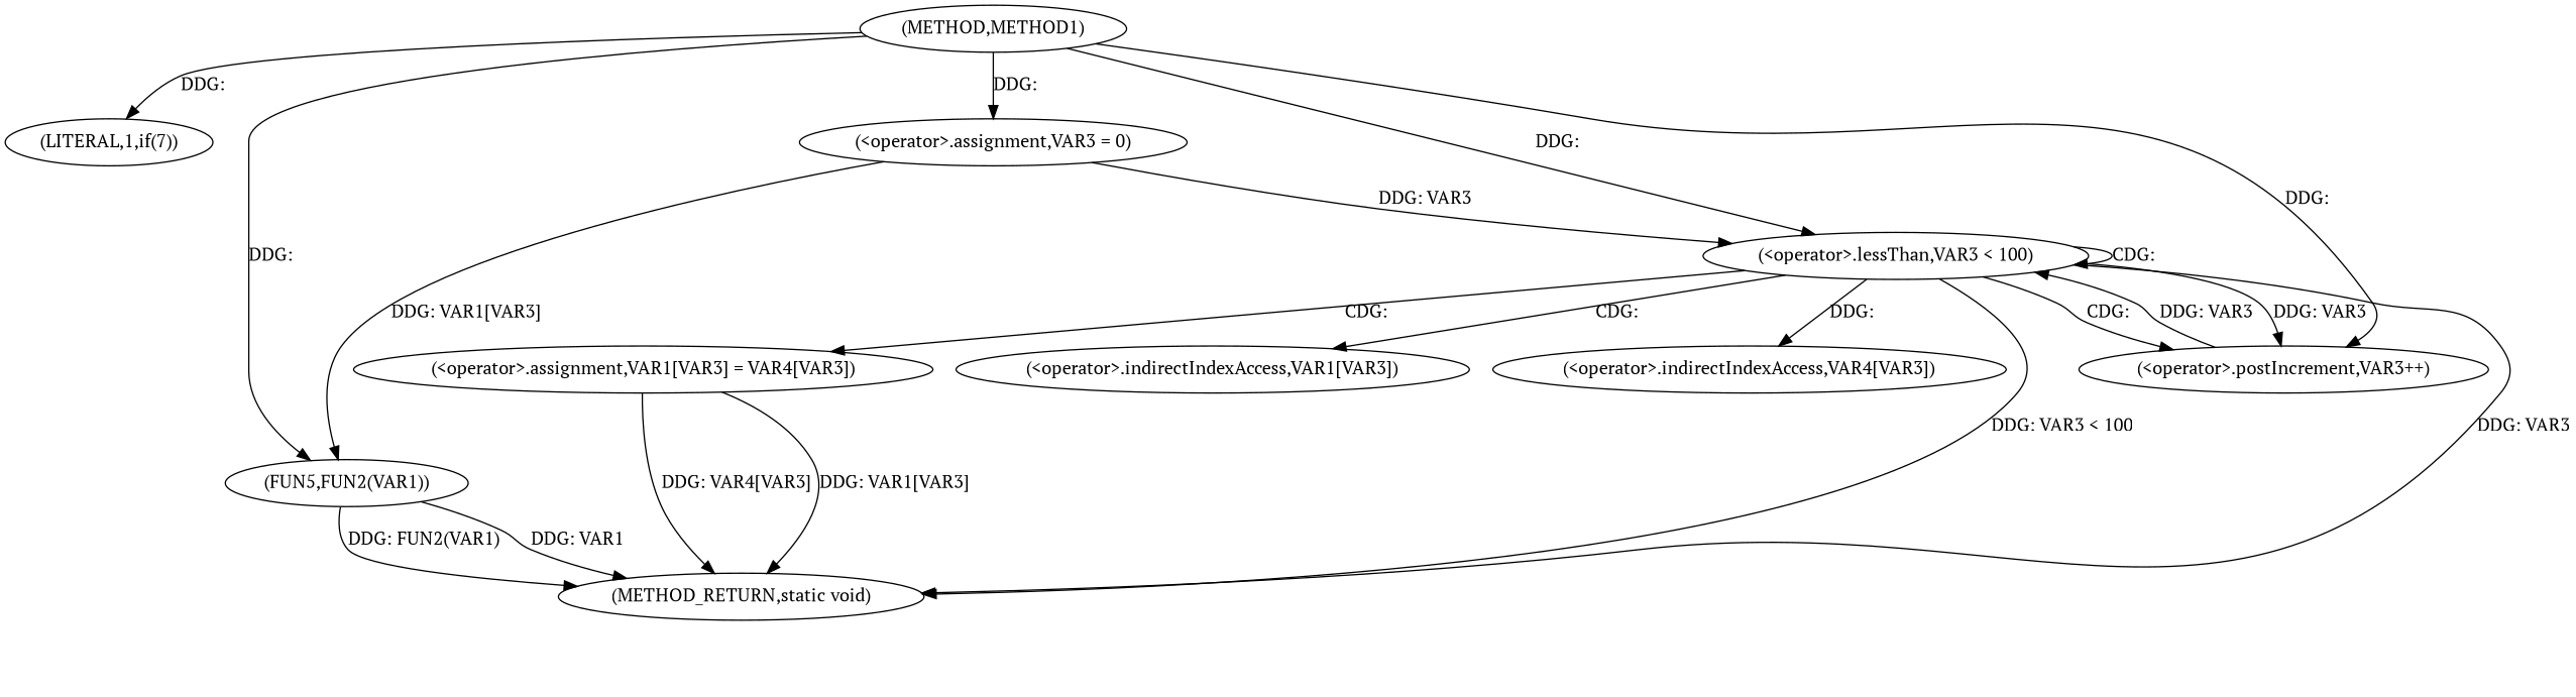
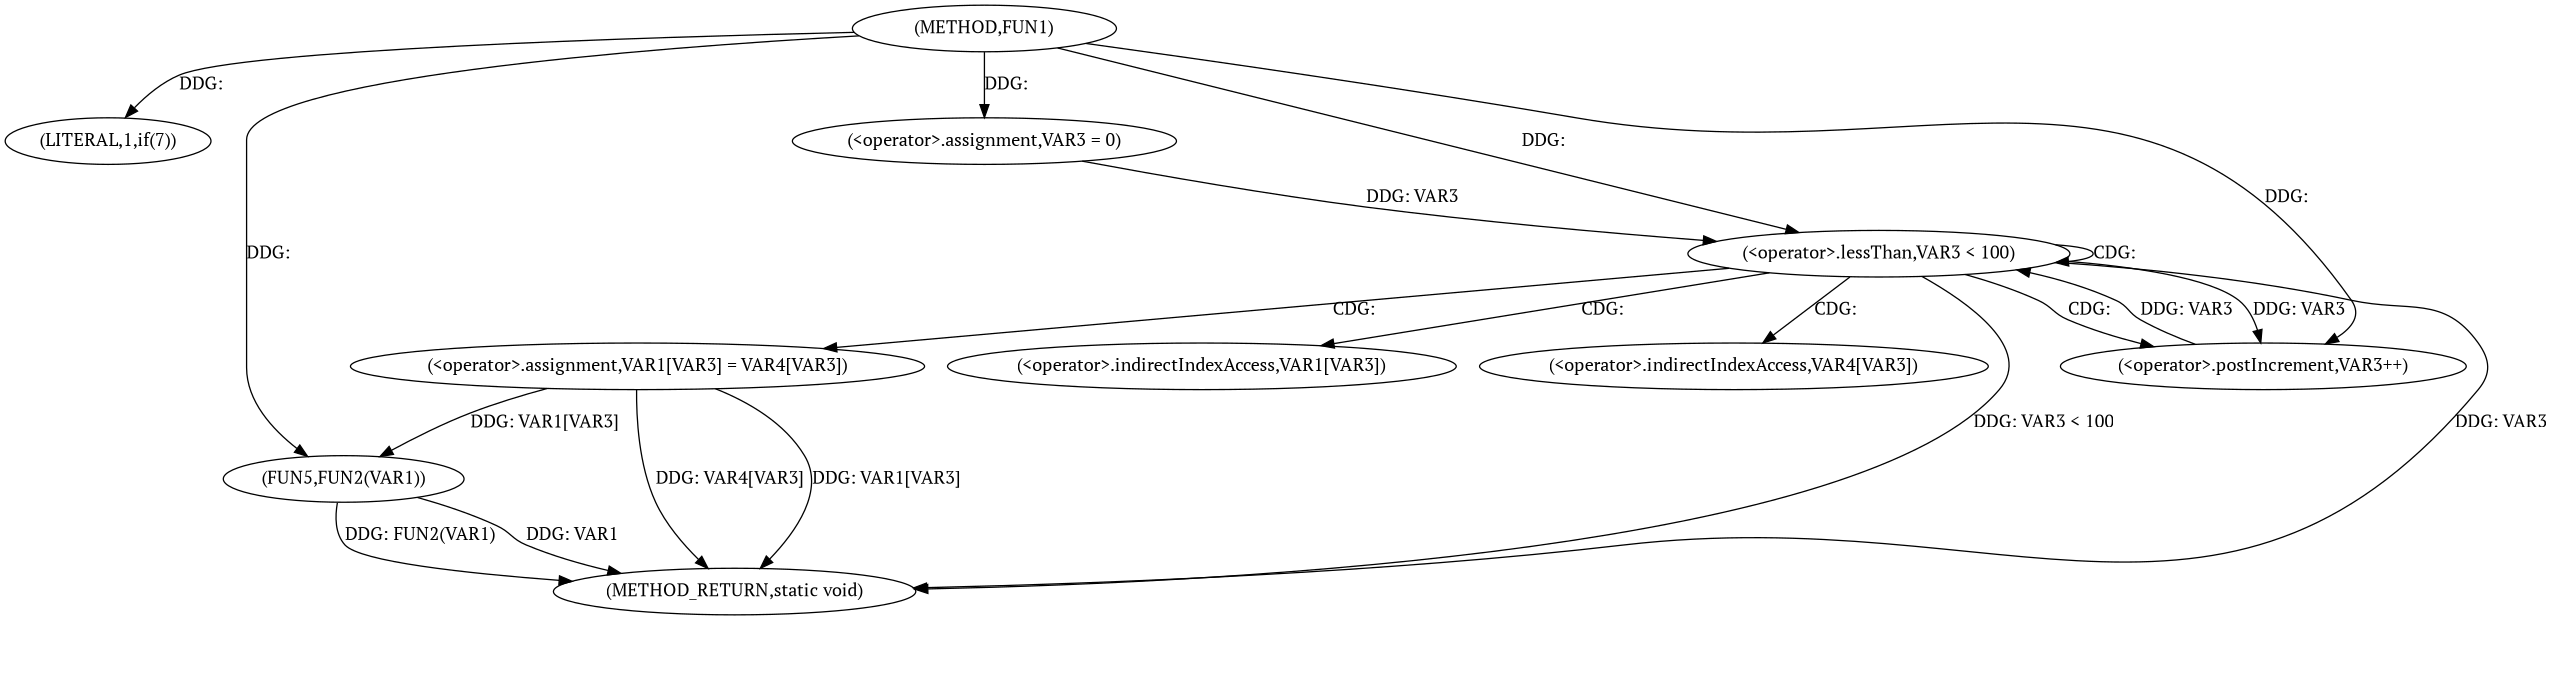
  digraph {
    fontname="PT Serif"
    node [fontname="PT Serif"]
    edge [fontname="PT Serif"]
-   n1 [label="(METHOD,METHOD1)"]
+   n1 [label="(METHOD,FUN1)"]
    n2 [label="(LITERAL,1,if(7))"]
    n3 [label="(<operator>.assignment,VAR3 = 0)"]
    n4 [label="(<operator>.lessThan,VAR3 < 100)"]
    n5 [label="(<operator>.postIncrement,VAR3++)"]
    n6 [label="(FUN5,FUN2(VAR1))"]
    n7 [label="(METHOD_RETURN,static void)"]
    n8 [label="(<operator>.assignment,VAR1[VAR3] = VAR4[VAR3])"]
    n9 [label="(<operator>.indirectIndexAccess,VAR1[VAR3])"]
    n10 [label="(<operator>.indirectIndexAccess,VAR4[VAR3])"]
    n1 -> n2 [label="DDG: "]
    n1 -> n3 [label="DDG: "]
    n1 -> n4 [label="DDG: "]
    n1 -> n5 [label="DDG: "]
    n1 -> n6 [label="DDG: "]
    n3 -> n4 [label="DDG: VAR3"]
    n4 -> n4 [label="CDG: "]
    n4 -> n5 [label="DDG: VAR3"]
    n4 -> n5 [label="CDG: "]
    n4 -> n7 [label="DDG: VAR3 < 100"]
    n4 -> n7 [label="DDG: VAR3"]
    n4 -> n8 [label="CDG: "]
    n4 -> n9 [label="CDG: "]
-   n4 -> n10 [label="DDG: "]
+   n4 -> n10 [label="CDG: "]
    n5 -> n4 [label="DDG: VAR3"]
    n6 -> n7 [label="DDG: FUN2(VAR1)"]
    n6 -> n7 [label="DDG: VAR1"]
-   n3 -> n6 [label="DDG: VAR1[VAR3]"]
+   n8 -> n6 [label="DDG: VAR1[VAR3]"]
    n8 -> n7 [label="DDG: VAR4[VAR3]"]
    n8 -> n7 [label="DDG: VAR1[VAR3]"]
  }
